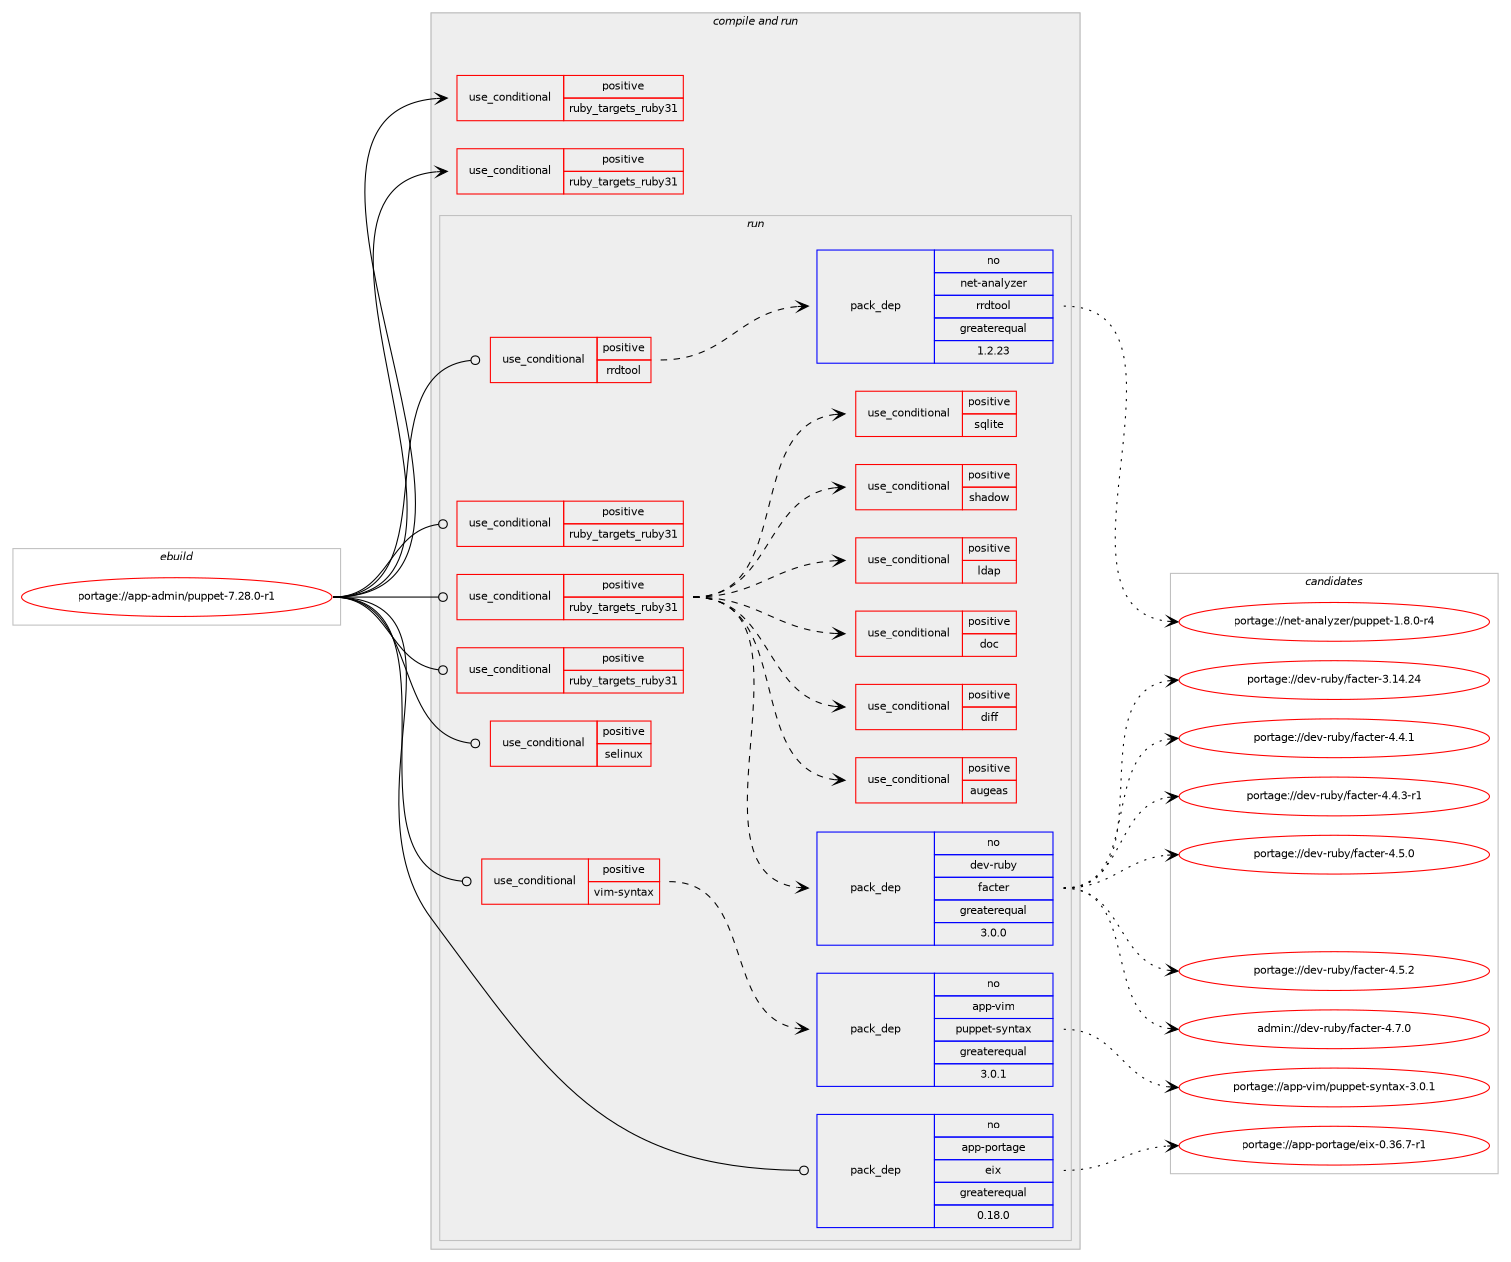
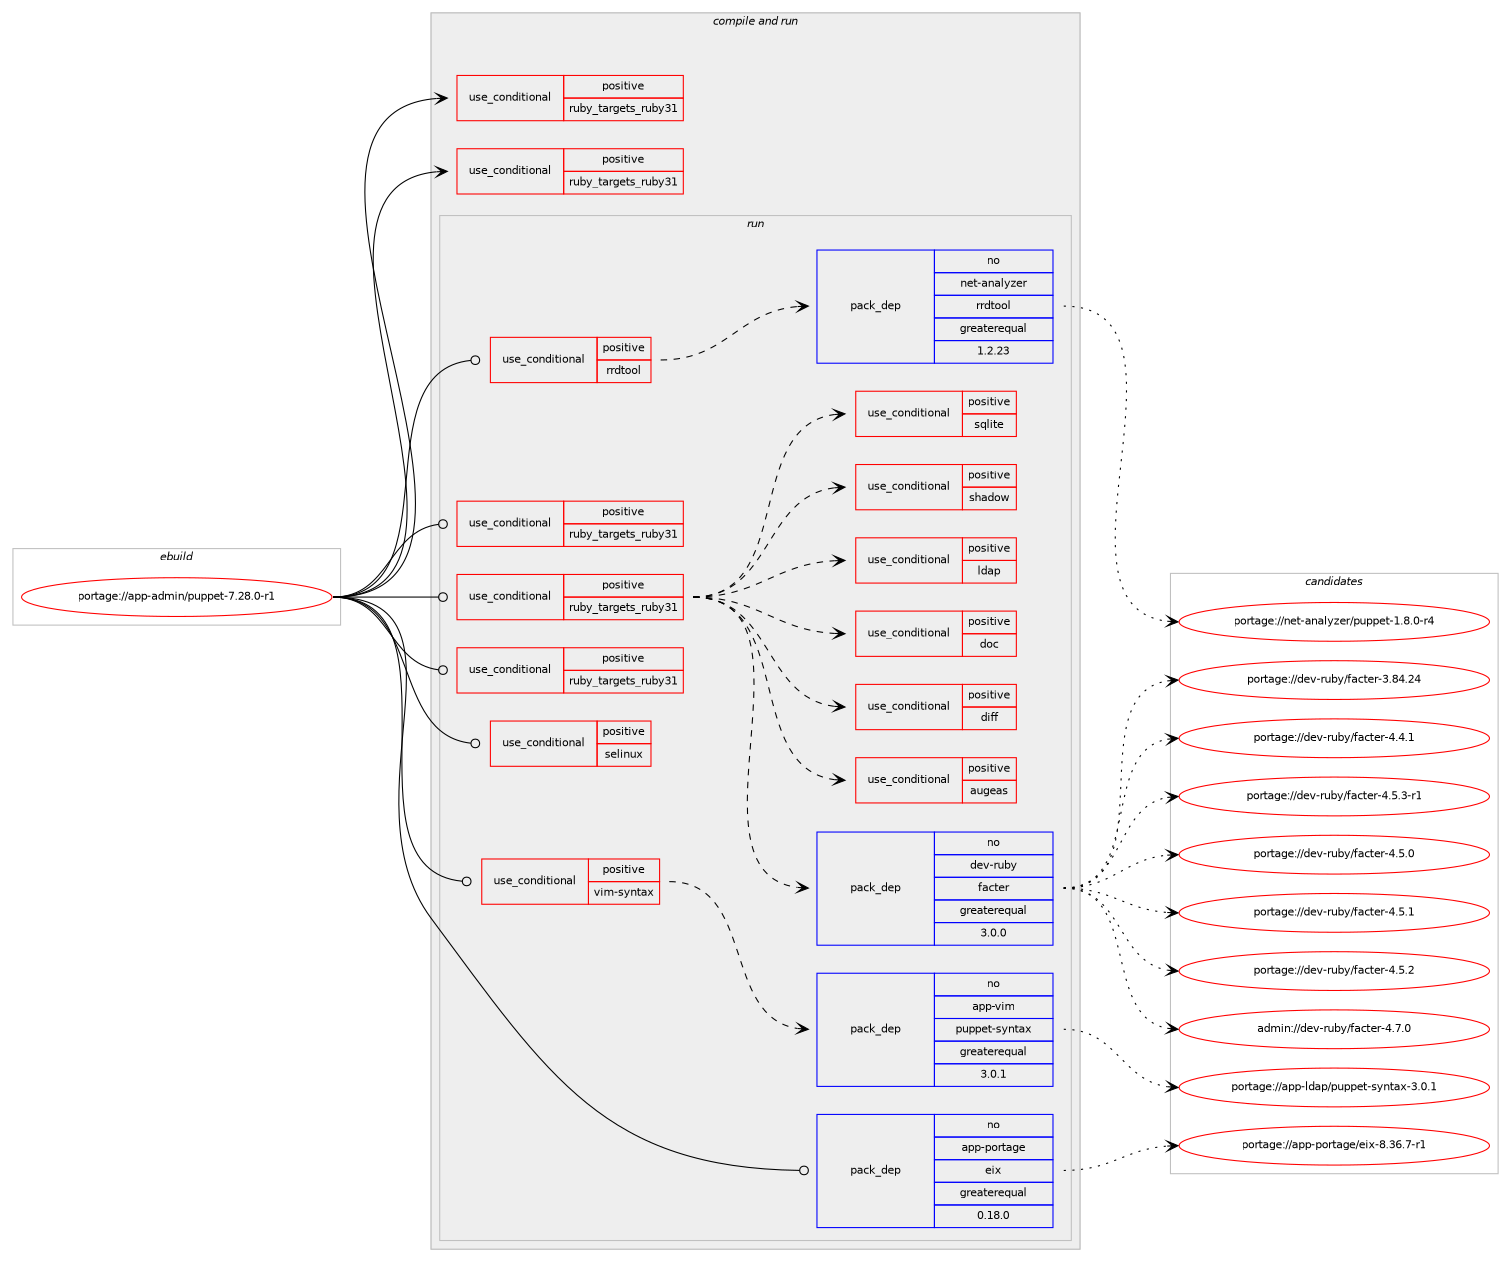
  digraph {
    compound=true
    concentrate=true
    fontname=Helvetica
    fontsize=10
    newrank=true
    rankdir=LR
    ranksep=1.5
    node [color=red fontname=Helvetica fontsize=10 shape=none]
    edge [arrowhead=vee headport=w style=dotted tailport=e weight=20]
    n1 [label="portage://app-admin/puppet-7.28.0-r1" width=4 shape=""]
    n2 [label=<<TABLE BORDER="0" CELLBORDER="1" CELLSPACING="0" CELLPADDING="4"><TR><TD ROWSPAN="3" CELLPADDING="10">use_conditional</TD></TR><TR><TD>positive</TD></TR><TR><TD>ruby_targets_ruby31</TD></TR></TABLE>>]
    n3 [label=<<TABLE BORDER="0" CELLBORDER="1" CELLSPACING="0" CELLPADDING="4"><TR><TD ROWSPAN="3" CELLPADDING="10">use_conditional</TD></TR><TR><TD>positive</TD></TR><TR><TD>ruby_targets_ruby31</TD></TR></TABLE>>]
    n4 [color=blue label=<<TABLE BORDER="0" CELLBORDER="1" CELLSPACING="0" CELLPADDING="4" WIDTH="220"><TR><TD ROWSPAN="6" CELLPADDING="30">pack_dep</TD></TR><TR><TD WIDTH="110">no</TD></TR><TR><TD>net-analyzer</TD></TR><TR><TD>rrdtool</TD></TR><TR><TD>greaterequal</TD></TR><TR><TD>1.2.23</TD></TR></TABLE>>]
    n5 [label=<<TABLE BORDER="0" CELLBORDER="1" CELLSPACING="0" CELLPADDING="4"><TR><TD ROWSPAN="3" CELLPADDING="10">use_conditional</TD></TR><TR><TD>positive</TD></TR><TR><TD>rrdtool</TD></TR></TABLE>>]
    n6 [label=<<TABLE BORDER="0" CELLBORDER="1" CELLSPACING="0" CELLPADDING="4"><TR><TD ROWSPAN="3" CELLPADDING="10">use_conditional</TD></TR><TR><TD>positive</TD></TR><TR><TD>ruby_targets_ruby31</TD></TR></TABLE>>]
    n7 [color=blue label=<<TABLE BORDER="0" CELLBORDER="1" CELLSPACING="0" CELLPADDING="4" WIDTH="220"><TR><TD ROWSPAN="6" CELLPADDING="30">pack_dep</TD></TR><TR><TD WIDTH="110">no</TD></TR><TR><TD>dev-ruby</TD></TR><TR><TD>facter</TD></TR><TR><TD>greaterequal</TD></TR><TR><TD>3.0.0</TD></TR></TABLE>>]
    n8 [label=<<TABLE BORDER="0" CELLBORDER="1" CELLSPACING="0" CELLPADDING="4"><TR><TD ROWSPAN="3" CELLPADDING="10">use_conditional</TD></TR><TR><TD>positive</TD></TR><TR><TD>augeas</TD></TR></TABLE>>]
    n9 [label=<<TABLE BORDER="0" CELLBORDER="1" CELLSPACING="0" CELLPADDING="4"><TR><TD ROWSPAN="3" CELLPADDING="10">use_conditional</TD></TR><TR><TD>positive</TD></TR><TR><TD>diff</TD></TR></TABLE>>]
    n10 [label=<<TABLE BORDER="0" CELLBORDER="1" CELLSPACING="0" CELLPADDING="4"><TR><TD ROWSPAN="3" CELLPADDING="10">use_conditional</TD></TR><TR><TD>positive</TD></TR><TR><TD>doc</TD></TR></TABLE>>]
    n11 [label=<<TABLE BORDER="0" CELLBORDER="1" CELLSPACING="0" CELLPADDING="4"><TR><TD ROWSPAN="3" CELLPADDING="10">use_conditional</TD></TR><TR><TD>positive</TD></TR><TR><TD>ldap</TD></TR></TABLE>>]
    n12 [label=<<TABLE BORDER="0" CELLBORDER="1" CELLSPACING="0" CELLPADDING="4"><TR><TD ROWSPAN="3" CELLPADDING="10">use_conditional</TD></TR><TR><TD>positive</TD></TR><TR><TD>shadow</TD></TR></TABLE>>]
    n13 [label=<<TABLE BORDER="0" CELLBORDER="1" CELLSPACING="0" CELLPADDING="4"><TR><TD ROWSPAN="3" CELLPADDING="10">use_conditional</TD></TR><TR><TD>positive</TD></TR><TR><TD>sqlite</TD></TR></TABLE>>]
    n14 [label=<<TABLE BORDER="0" CELLBORDER="1" CELLSPACING="0" CELLPADDING="4"><TR><TD ROWSPAN="3" CELLPADDING="10">use_conditional</TD></TR><TR><TD>positive</TD></TR><TR><TD>ruby_targets_ruby31</TD></TR></TABLE>>]
    n15 [label=<<TABLE BORDER="0" CELLBORDER="1" CELLSPACING="0" CELLPADDING="4"><TR><TD ROWSPAN="3" CELLPADDING="10">use_conditional</TD></TR><TR><TD>positive</TD></TR><TR><TD>ruby_targets_ruby31</TD></TR></TABLE>>]
    n16 [label=<<TABLE BORDER="0" CELLBORDER="1" CELLSPACING="0" CELLPADDING="4"><TR><TD ROWSPAN="3" CELLPADDING="10">use_conditional</TD></TR><TR><TD>positive</TD></TR><TR><TD>selinux</TD></TR></TABLE>>]
    n17 [color=blue label=<<TABLE BORDER="0" CELLBORDER="1" CELLSPACING="0" CELLPADDING="4" WIDTH="220"><TR><TD ROWSPAN="6" CELLPADDING="30">pack_dep</TD></TR><TR><TD WIDTH="110">no</TD></TR><TR><TD>app-vim</TD></TR><TR><TD>puppet-syntax</TD></TR><TR><TD>greaterequal</TD></TR><TR><TD>3.0.1</TD></TR></TABLE>>]
    n18 [label=<<TABLE BORDER="0" CELLBORDER="1" CELLSPACING="0" CELLPADDING="4"><TR><TD ROWSPAN="3" CELLPADDING="10">use_conditional</TD></TR><TR><TD>positive</TD></TR><TR><TD>vim-syntax</TD></TR></TABLE>>]
    n19 [color=blue label=<<TABLE BORDER="0" CELLBORDER="1" CELLSPACING="0" CELLPADDING="4" WIDTH="220"><TR><TD ROWSPAN="6" CELLPADDING="30">pack_dep</TD></TR><TR><TD WIDTH="110">no</TD></TR><TR><TD>app-portage</TD></TR><TR><TD>eix</TD></TR><TR><TD>greaterequal</TD></TR><TR><TD>0.18.0</TD></TR></TABLE>>]
    n20 [label="portage://net-analyzer/puppet-1.8.0-r4" width=4 shape=""]
-   n21 [label="portage://dev-ruby/facter-3.14.24" width=4 shape=""]
+   n21 [label="portage://dev-ruby/facter-3.84.24" width=4 shape=""]
    n22 [label="portage://dev-ruby/facter-4.4.1" width=4 shape=""]
-   n23 [label="portage://dev-ruby/facter-4.4.3-r1" width=4 shape=""]
+   n23 [label="portage://dev-ruby/facter-4.5.3-r1" width=4 shape=""]
    n24 [label="portage://dev-ruby/facter-4.5.0" width=4 shape=""]
+   n25 [label="portage://dev-ruby/facter-4.5.1" width=4 shape=""]
    n26 [label="portage://dev-ruby/facter-4.5.2" width=4 shape=""]
    n27 [label="admin://dev-ruby/facter-4.7.0" width=4 shape=""]
-   n28 [label="portage://app-vim/puppet-syntax-3.0.1" width=4 shape=""]
-   n29 [label="portage://app-portage/eix-0.36.7-r1" width=4 shape=""]
+   n28 [label="portage://app-ldap/puppet-syntax-3.0.1" width=4 shape=""]
+   n29 [label="portage://app-portage/eix-8.36.7-r1" width=4 shape=""]
    subgraph cluster_1 {
      color=gray
      label=<<i>ebuild</i>>
      rank=same
      n1
    }
    subgraph cluster_2 {
      color=gray
      label=<<i>dependencies</i>>
      subgraph cluster_3 {
        color=gray
        fillcolor="#eeeeee"
        label=<<i>compile</i>>
        style=filled
        subgraph sub_4 {
          color=gray
          fillcolor="#eeeeee"
          label=<<i>compile</i>>
          style=filled
          n2
        }
        subgraph sub_5 {
          color=gray
          fillcolor="#eeeeee"
          label=<<i>compile</i>>
          style=filled
          n3
        }
      }
      subgraph cluster_6 {
        color=gray
        fillcolor="#eeeeee"
        label=<<i>compile and run</i>>
        style=filled
      }
      subgraph cluster_7 {
        color=gray
        fillcolor="#eeeeee"
        label=<<i>run</i>>
        style=filled
        subgraph sub_8 {
          color=gray
          fillcolor="#eeeeee"
          label=<<i>run</i>>
          style=filled
          n5
          subgraph sub_9 {
            color=gray
            fillcolor="#eeeeee"
            label=<<i>run</i>>
            style=filled
            n4
          }
        }
        subgraph sub_10 {
          color=gray
          fillcolor="#eeeeee"
          label=<<i>run</i>>
          style=filled
          n6
        }
        subgraph sub_11 {
          color=gray
          fillcolor="#eeeeee"
          label=<<i>run</i>>
          style=filled
          n14
          subgraph sub_12 {
            color=gray
            fillcolor="#eeeeee"
            label=<<i>run</i>>
            style=filled
            n7
          }
          subgraph sub_13 {
            color=gray
            fillcolor="#eeeeee"
            label=<<i>run</i>>
            style=filled
            n8
          }
          subgraph sub_14 {
            color=gray
            fillcolor="#eeeeee"
            label=<<i>run</i>>
            style=filled
            n9
          }
          subgraph sub_15 {
            color=gray
            fillcolor="#eeeeee"
            label=<<i>run</i>>
            style=filled
            n10
          }
          subgraph sub_16 {
            color=gray
            fillcolor="#eeeeee"
            label=<<i>run</i>>
            style=filled
            n11
          }
          subgraph sub_17 {
            color=gray
            fillcolor="#eeeeee"
            label=<<i>run</i>>
            style=filled
            n12
          }
          subgraph sub_18 {
            color=gray
            fillcolor="#eeeeee"
            label=<<i>run</i>>
            style=filled
            n13
          }
        }
        subgraph sub_19 {
          color=gray
          fillcolor="#eeeeee"
          label=<<i>run</i>>
          style=filled
          n15
        }
        subgraph sub_20 {
          color=gray
          fillcolor="#eeeeee"
          label=<<i>run</i>>
          style=filled
          n16
        }
        subgraph sub_21 {
          color=gray
          fillcolor="#eeeeee"
          label=<<i>run</i>>
          style=filled
          n18
          subgraph sub_22 {
            color=gray
            fillcolor="#eeeeee"
            label=<<i>run</i>>
            style=filled
            n17
          }
        }
        subgraph sub_23 {
          color=gray
          fillcolor="#eeeeee"
          label=<<i>run</i>>
          style=filled
          n19
        }
      }
    }
    subgraph cluster_24 {
      color=gray
      label=<<i>candidates</i>>
      rank=same
      subgraph sub_25 {
        color=black
        label=<<i>candidates</i>>
        nodesep=1
        rank=same
        n20
      }
      subgraph sub_26 {
        color=black
        label=<<i>candidates</i>>
        nodesep=1
        rank=same
        n21
        n22
        n23
        n24
+       n25
        n26
        n27
      }
      subgraph sub_27 {
        color=black
        label=<<i>candidates</i>>
        nodesep=1
        rank=same
        n28
      }
      subgraph sub_28 {
        color=black
        label=<<i>candidates</i>>
        nodesep=1
        rank=same
        n29
      }
    }
    n1 -> n2 [style=solid]
    n1 -> n3 [style=solid]
    n1 -> n5 [arrowhead=odot style=solid]
    n1 -> n6 [arrowhead=odot style=solid]
    n1 -> n14 [arrowhead=odot style=solid]
    n1 -> n15 [arrowhead=odot style=solid]
    n1 -> n16 [arrowhead=odot style=solid]
    n1 -> n18 [arrowhead=odot style=solid]
    n1 -> n19 [arrowhead=odot style=solid]
    n4 -> n20 [weight=100]
    n5 -> n4 [style=dashed]
    n7 -> n21 [weight=100]
    n7 -> n22 [weight=100]
    n7 -> n23 [weight=100]
    n7 -> n24 [weight=100]
+   n7 -> n25 [weight=100]
    n7 -> n26 [weight=100]
    n7 -> n27 [weight=100]
    n14 -> n7 [style=dashed]
    n14 -> n8 [style=dashed]
    n14 -> n9 [style=dashed]
    n14 -> n10 [style=dashed]
    n14 -> n11 [style=dashed]
    n14 -> n12 [style=dashed]
    n14 -> n13 [style=dashed]
    n17 -> n28 [weight=100]
    n18 -> n17 [style=dashed]
    n19 -> n29 [weight=100]
  }
